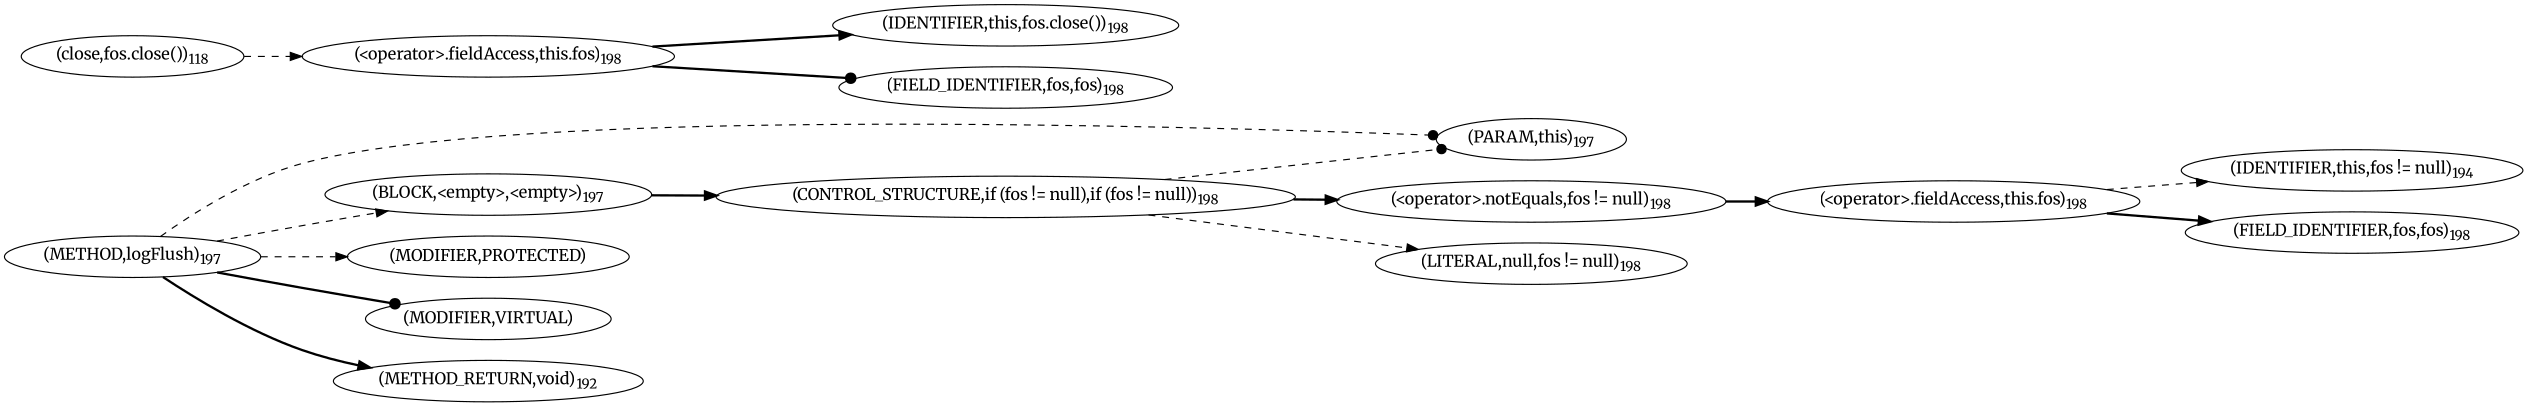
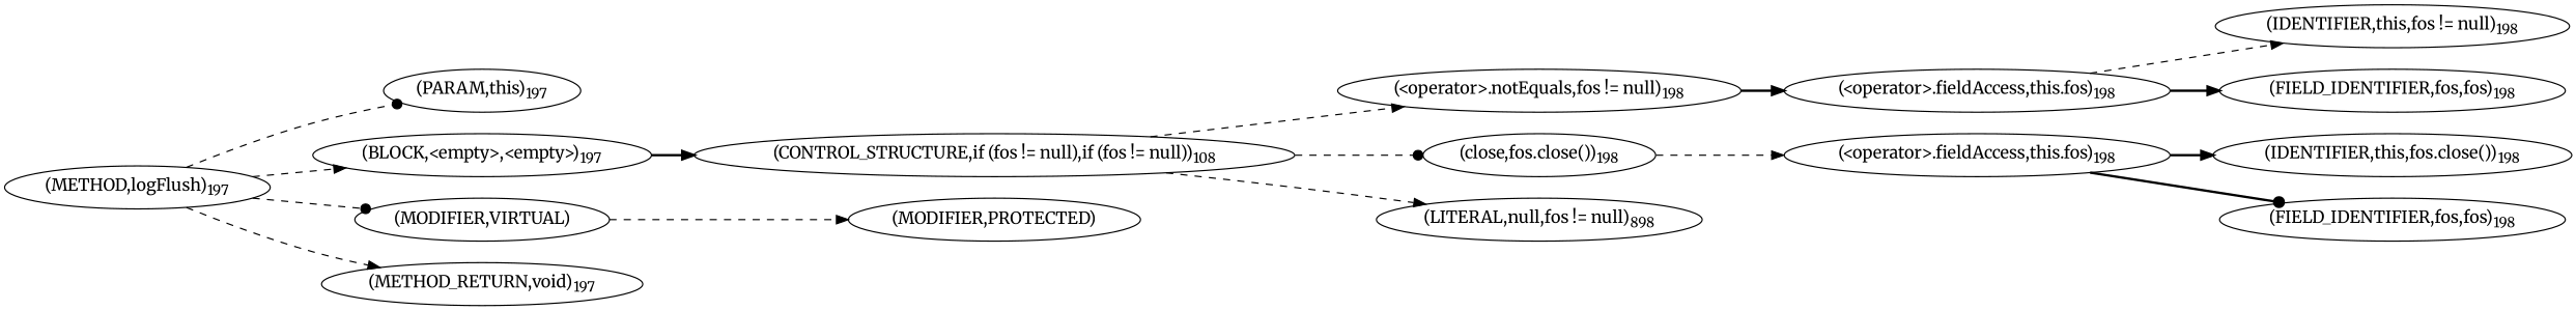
  digraph {
    fontname=Merriweather
    rankdir=LR
    node [fontname=Merriweather]
    edge [arrowhead=normal fontname=Merriweather style=dashed]
    n1 [label=<(METHOD,logFlush)<SUB>197</SUB>>]
    n2 [label=<(PARAM,this)<SUB>197</SUB>>]
    n3 [label=<(BLOCK,&lt;empty&gt;,&lt;empty&gt;)<SUB>197</SUB>>]
    n4 [label=<(MODIFIER,PROTECTED)>]
    n5 [label=<(MODIFIER,VIRTUAL)>]
-   n6 [label=<(METHOD_RETURN,void)<SUB>192</SUB>>]
-   n7 [label=<(CONTROL_STRUCTURE,if (fos != null),if (fos != null))<SUB>198</SUB>>]
+   n6 [label=<(METHOD_RETURN,void)<SUB>197</SUB>>]
+   n7 [label=<(CONTROL_STRUCTURE,if (fos != null),if (fos != null))<SUB>108</SUB>>]
    n8 [label=<(&lt;operator&gt;.notEquals,fos != null)<SUB>198</SUB>>]
-   n9 [label=<(close,fos.close())<SUB>118</SUB>>]
-   n10 [label=<(LITERAL,null,fos != null)<SUB>198</SUB>>]
+   n9 [label=<(close,fos.close())<SUB>198</SUB>>]
+   n10 [label=<(LITERAL,null,fos != null)<SUB>898</SUB>>]
    n11 [label=<(&lt;operator&gt;.fieldAccess,this.fos)<SUB>198</SUB>>]
    n12 [label=<(&lt;operator&gt;.fieldAccess,this.fos)<SUB>198</SUB>>]
-   n13 [label=<(IDENTIFIER,this,fos != null)<SUB>194</SUB>>]
+   n13 [label=<(IDENTIFIER,this,fos != null)<SUB>198</SUB>>]
    n14 [label=<(FIELD_IDENTIFIER,fos,fos)<SUB>198</SUB>>]
    n15 [label=<(IDENTIFIER,this,fos.close())<SUB>198</SUB>>]
    n16 [label=<(FIELD_IDENTIFIER,fos,fos)<SUB>198</SUB>>]
    n1 -> n2 [arrowhead=dot]
    n1 -> n3
-   n1 -> n4
-   n1 -> n5 [arrowhead=dot style=bold]
-   n1 -> n6 [style=bold]
+   n5 -> n4
+   n1 -> n5 [arrowhead=dot]
+   n1 -> n6
    n3 -> n7 [style=bold]
-   n7 -> n8 [style=bold]
-   n7 -> n2 [arrowhead=dot]
+   n7 -> n8
+   n7 -> n9 [arrowhead=dot]
    n7 -> n10
    n8 -> n11 [style=bold]
    n9 -> n12
    n11 -> n13
    n11 -> n14 [style=bold]
    n12 -> n15 [style=bold]
    n12 -> n16 [arrowhead=dot style=bold]
  }
